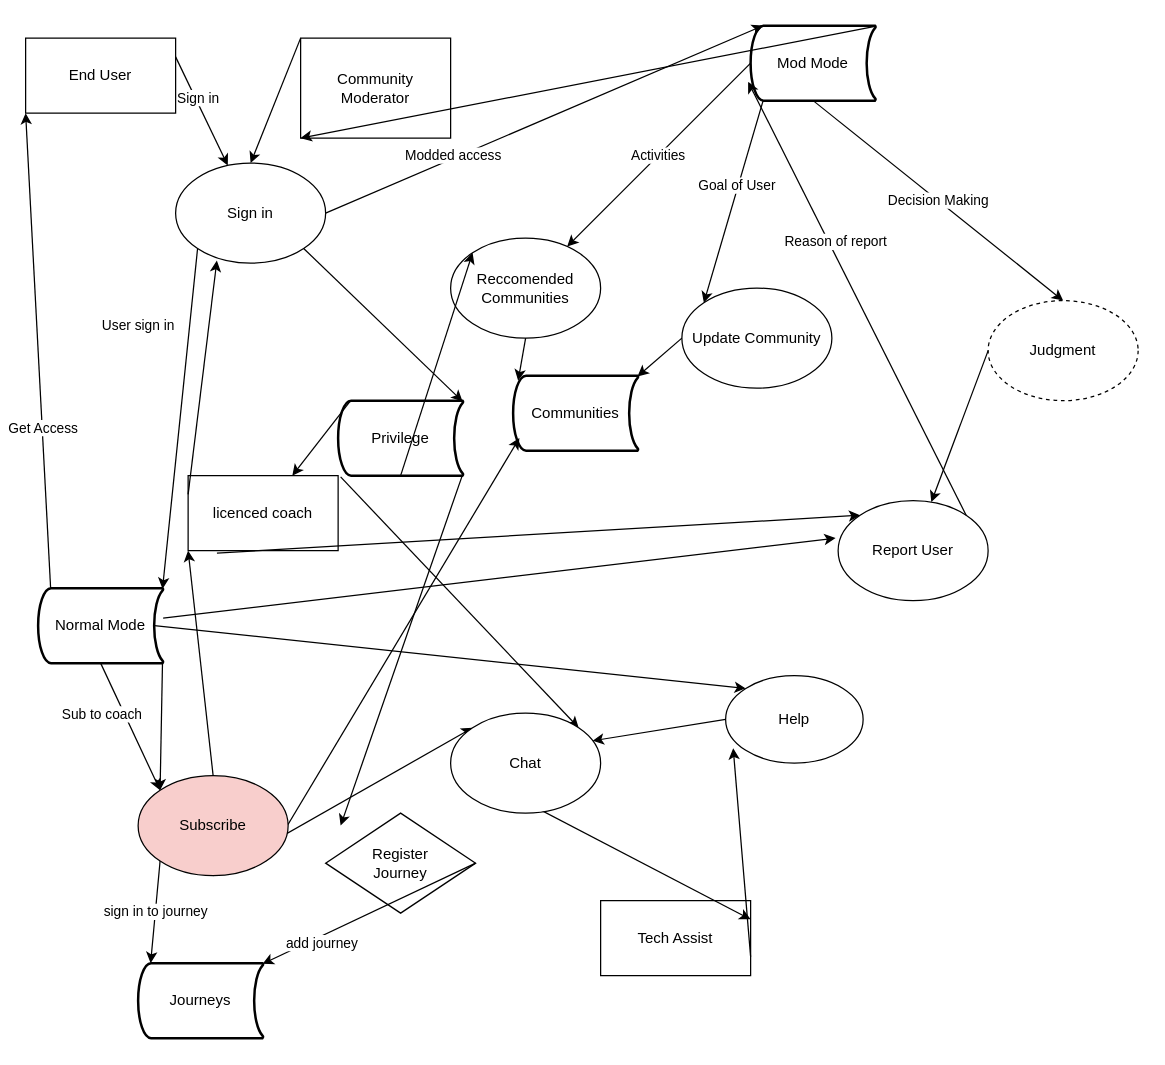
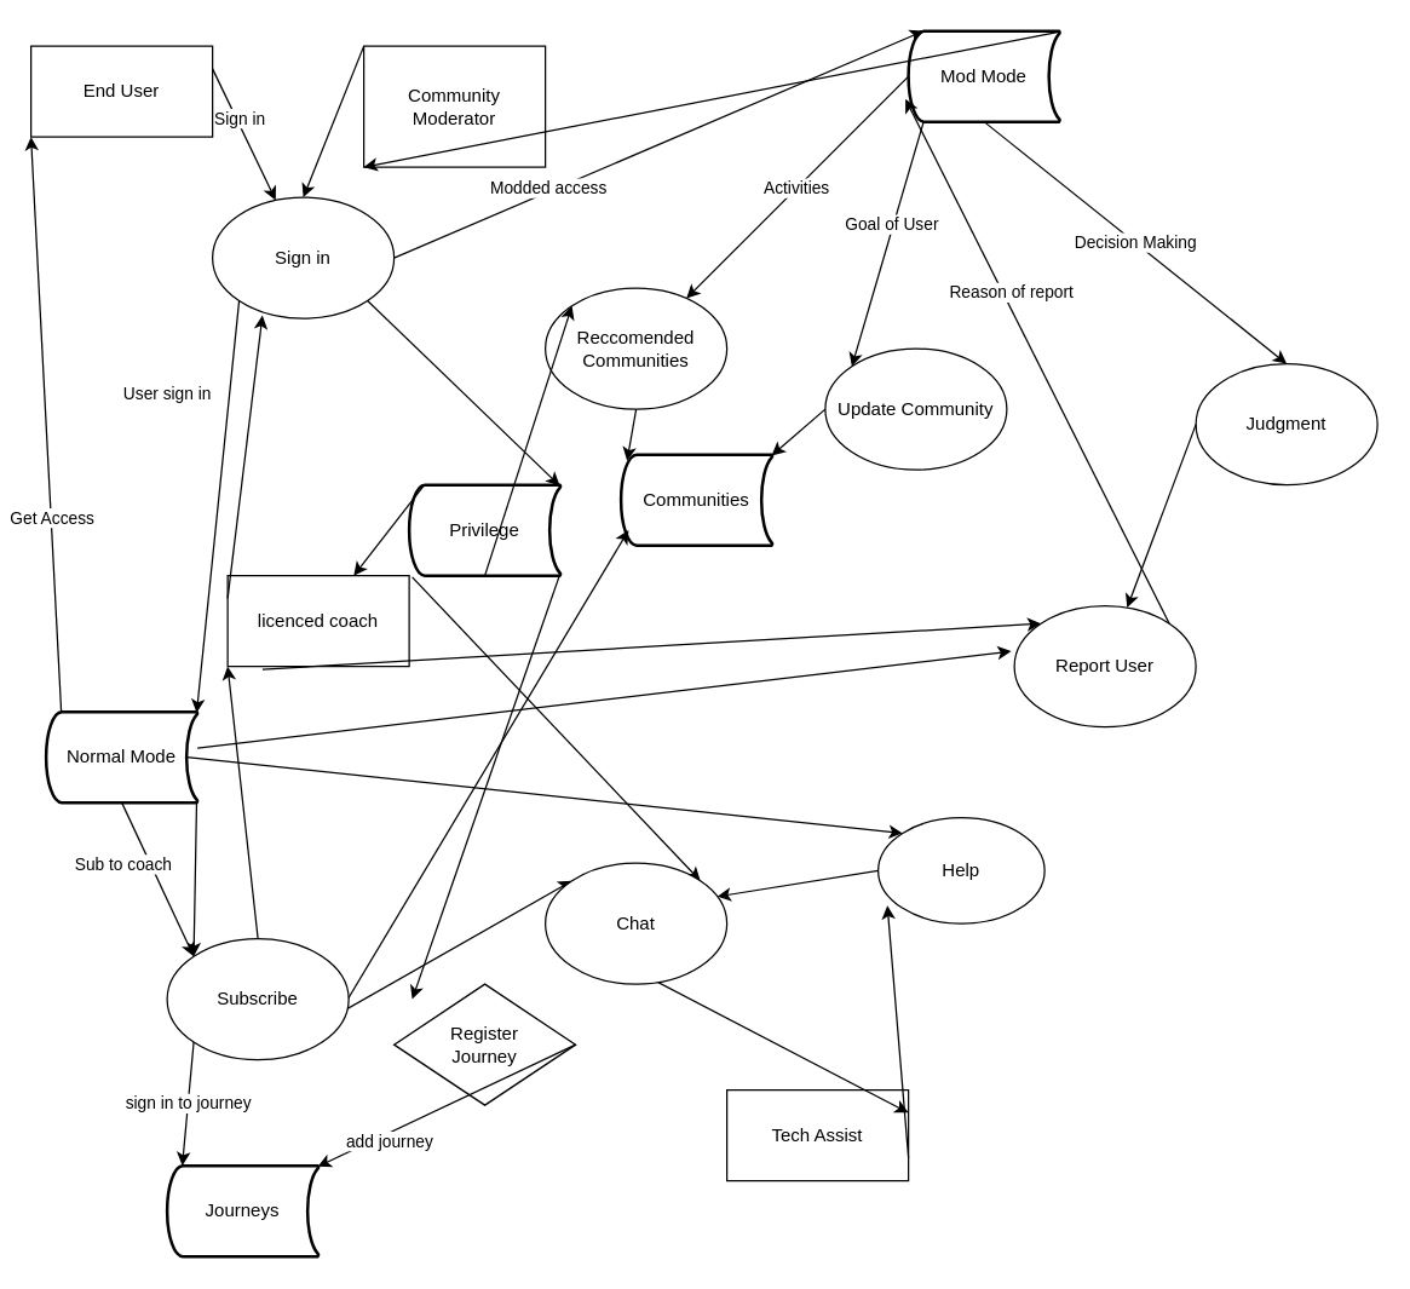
  <mxCell id="0" />
  <mxCell id="1" parent="0" />
  <mxCell id="2" value="Community Moderator" style="rounded=0;whiteSpace=wrap;html=1;" parent="1" vertex="1"><mxGeometry x="240" y="30" width="120" height="80" as="geometry" /></mxCell>
  <mxCell id="3" value="licenced coach" style="rounded=0;whiteSpace=wrap;html=1;" parent="1" vertex="1"><mxGeometry x="150" y="380" width="120" height="60" as="geometry" /></mxCell>
  <mxCell id="4" value="Tech Assist" style="rounded=0;whiteSpace=wrap;html=1;" parent="1" vertex="1"><mxGeometry x="480" y="720" width="120" height="60" as="geometry" /></mxCell>
  <mxCell id="5" value="Normal Mode" style="strokeWidth=2;html=1;shape=mxgraph.flowchart.stored_data;whiteSpace=wrap;" parent="1" vertex="1"><mxGeometry x="30" y="470" width="100" height="60" as="geometry" /></mxCell>
  <mxCell id="6" value="Privilege" style="strokeWidth=2;html=1;shape=mxgraph.flowchart.stored_data;whiteSpace=wrap;" parent="1" vertex="1"><mxGeometry x="270" y="320" width="100" height="60" as="geometry" /></mxCell>
  <mxCell id="7" value="Register&lt;br&gt;Journey" style="rhombus;whiteSpace=wrap;html=1;" parent="1" vertex="1"><mxGeometry x="260" y="650" width="120" height="80" as="geometry" /></mxCell>
  <mxCell id="8" value="Sign in" style="ellipse;whiteSpace=wrap;html=1;" parent="1" vertex="1"><mxGeometry x="140" y="130" width="120" height="80" as="geometry" /></mxCell>
  <mxCell id="9" value="Report User&lt;span style=&quot;color: rgba(0 , 0 , 0 , 0) ; font-family: monospace ; font-size: 0px&quot;&gt;%3CmxGraphModel%3E%3Croot%3E%3CmxCell%20id%3D%220%22%2F%3E%3CmxCell%20id%3D%221%22%20parent%3D%220%22%2F%3E%3CmxCell%20id%3D%222%22%20value%3D%22Chat%22%20style%3D%22ellipse%3BwhiteSpace%3Dwrap%3Bhtml%3D1%3B%22%20vertex%3D%221%22%20parent%3D%221%22%3E%3CmxGeometry%20x%3D%22580%22%20y%3D%22230%22%20width%3D%22120%22%20height%3D%2280%22%20as%3D%22geometry%22%2F%3E%3C%2FmxCell%3E%3C%2Froot%3E%3C%2FmxGraphModel%3E&lt;/span&gt;" style="ellipse;whiteSpace=wrap;html=1;" parent="1" vertex="1"><mxGeometry x="670" y="400" width="120" height="80" as="geometry" /></mxCell>
  <mxCell id="10" value="Help" style="ellipse;whiteSpace=wrap;html=1;" parent="1" vertex="1"><mxGeometry x="580" y="540" width="110" height="70" as="geometry" /></mxCell>
  <mxCell id="11" value="Mod Mode" style="strokeWidth=2;html=1;shape=mxgraph.flowchart.stored_data;whiteSpace=wrap;" parent="1" vertex="1"><mxGeometry x="600" y="20" width="100" height="60" as="geometry" /></mxCell>
  <mxCell id="12" value="Reccomended Communities" style="ellipse;whiteSpace=wrap;html=1;" parent="1" vertex="1"><mxGeometry x="360" y="190" width="120" height="80" as="geometry" /></mxCell>
  <mxCell id="13" value="" style="endArrow=classic;html=1;exitX=1;exitY=0.25;exitDx=0;exitDy=0;" parent="1" source="18" target="8" edge="1"><mxGeometry width="50" height="50" relative="1" as="geometry"><mxPoint x="150" y="410" as="sourcePoint" /><mxPoint x="200" y="805" as="targetPoint" /></mxGeometry></mxCell>
  <mxCell id="14" value="Sign in" style="edgeLabel;html=1;align=center;verticalAlign=middle;resizable=0;points=[];" vertex="1" connectable="0" parent="13"><mxGeometry x="-0.249" y="1" relative="1" as="geometry"><mxPoint x="1" as="offset" /></mxGeometry></mxCell>
  <mxCell id="15" value="" style="endArrow=classic;html=1;entryX=0;entryY=1;entryDx=0;entryDy=0;exitX=0.1;exitY=0;exitDx=0;exitDy=0;exitPerimeter=0;" parent="1" source="5" target="18" edge="1"><mxGeometry width="50" height="50" relative="1" as="geometry"><mxPoint x="490" y="1000" as="sourcePoint" /><mxPoint x="540" y="950" as="targetPoint" /></mxGeometry></mxCell>
  <mxCell id="16" value="Get Access" style="edgeLabel;html=1;align=center;verticalAlign=middle;resizable=0;points=[];" vertex="1" connectable="0" parent="15"><mxGeometry x="-0.321" relative="1" as="geometry"><mxPoint as="offset" /></mxGeometry></mxCell>
- <mxCell id="17" value="Judgment&lt;br&gt;" style="ellipse;whiteSpace=wrap;html=1;dashed=1;" parent="1" vertex="1"><mxGeometry x="790" y="240" width="120" height="80" as="geometry" /></mxCell>
+ <mxCell id="17" value="Judgment&lt;br&gt;" style="ellipse;whiteSpace=wrap;html=1;" parent="1" vertex="1"><mxGeometry x="790" y="240" width="120" height="80" as="geometry" /></mxCell>
  <mxCell id="18" value="End User" style="rounded=0;whiteSpace=wrap;html=1;" parent="1" vertex="1"><mxGeometry x="20" y="30" width="120" height="60" as="geometry" /></mxCell>
  <mxCell id="19" value="" style="endArrow=classic;html=1;entryX=0.275;entryY=0.975;entryDx=0;entryDy=0;exitX=0;exitY=0.25;exitDx=0;exitDy=0;entryPerimeter=0;" parent="1" source="3" target="8" edge="1"><mxGeometry width="50" height="50" relative="1" as="geometry"><mxPoint x="450" y="640" as="sourcePoint" /><mxPoint x="500" y="590" as="targetPoint" /></mxGeometry></mxCell>
  <mxCell id="20" value="" style="endArrow=classic;html=1;entryX=0.5;entryY=0;entryDx=0;entryDy=0;exitX=0;exitY=0;exitDx=0;exitDy=0;" parent="1" source="2" target="8" edge="1"><mxGeometry width="50" height="50" relative="1" as="geometry"><mxPoint x="460" y="580" as="sourcePoint" /><mxPoint x="510" y="530" as="targetPoint" /></mxGeometry></mxCell>
  <mxCell id="21" value="" style="endArrow=classic;html=1;exitX=0;exitY=1;exitDx=0;exitDy=0;entryX=0.995;entryY=0.01;entryDx=0;entryDy=0;entryPerimeter=0;" parent="1" source="8" target="5" edge="1"><mxGeometry width="50" height="50" relative="1" as="geometry"><mxPoint x="460" y="580" as="sourcePoint" /><mxPoint x="510" y="530" as="targetPoint" /></mxGeometry></mxCell>
  <mxCell id="22" value="User sign in&lt;br&gt;" style="edgeLabel;html=1;align=center;verticalAlign=middle;resizable=0;points=[];" vertex="1" connectable="0" parent="21"><mxGeometry x="-0.457" y="-2" relative="1" as="geometry"><mxPoint x="-38" y="-11.69" as="offset" /></mxGeometry></mxCell>
  <mxCell id="23" value="" style="endArrow=classic;html=1;entryX=0.995;entryY=0.01;entryDx=0;entryDy=0;entryPerimeter=0;exitX=1;exitY=1;exitDx=0;exitDy=0;" parent="1" source="8" target="6" edge="1"><mxGeometry width="50" height="50" relative="1" as="geometry"><mxPoint x="450" y="780" as="sourcePoint" /><mxPoint x="510" y="530" as="targetPoint" /></mxGeometry></mxCell>
  <mxCell id="24" value="" style="endArrow=classic;html=1;exitX=0.1;exitY=0;exitDx=0;exitDy=0;exitPerimeter=0;" parent="1" source="6" target="3" edge="1"><mxGeometry width="50" height="50" relative="1" as="geometry"><mxPoint x="530" y="600" as="sourcePoint" /><mxPoint x="540" y="700" as="targetPoint" /></mxGeometry></mxCell>
  <mxCell id="25" value="" style="endArrow=classic;html=1;entryX=0.1;entryY=0;entryDx=0;entryDy=0;entryPerimeter=0;exitX=1;exitY=0.5;exitDx=0;exitDy=0;" parent="1" source="8" target="11" edge="1"><mxGeometry width="50" height="50" relative="1" as="geometry"><mxPoint x="460" y="580" as="sourcePoint" /><mxPoint x="510" y="530" as="targetPoint" /></mxGeometry></mxCell>
  <mxCell id="26" value="Modded access" style="edgeLabel;html=1;align=center;verticalAlign=middle;resizable=0;points=[];" vertex="1" connectable="0" parent="25"><mxGeometry x="-0.414" y="3" relative="1" as="geometry"><mxPoint as="offset" /></mxGeometry></mxCell>
  <mxCell id="27" value="" style="endArrow=classic;html=1;entryX=0;entryY=1;entryDx=0;entryDy=0;exitX=0.995;exitY=0.01;exitDx=0;exitDy=0;exitPerimeter=0;" parent="1" source="11" target="2" edge="1"><mxGeometry width="50" height="50" relative="1" as="geometry"><mxPoint x="460" y="580" as="sourcePoint" /><mxPoint x="510" y="530" as="targetPoint" /></mxGeometry></mxCell>
  <mxCell id="28" value="" style="endArrow=classic;html=1;exitX=0.995;exitY=0.99;exitDx=0;exitDy=0;exitPerimeter=0;entryX=0;entryY=0;entryDx=0;entryDy=0;" parent="1" source="5" target="55" edge="1"><mxGeometry width="50" height="50" relative="1" as="geometry"><mxPoint x="180" y="830" as="sourcePoint" /><mxPoint x="250" y="830" as="targetPoint" /></mxGeometry></mxCell>
  <mxCell id="29" value="" style="endArrow=classic;html=1;exitX=0.5;exitY=0;exitDx=0;exitDy=0;entryX=0;entryY=1;entryDx=0;entryDy=0;" parent="1" source="55" target="3" edge="1"><mxGeometry width="50" height="50" relative="1" as="geometry"><mxPoint x="220" y="760" as="sourcePoint" /><mxPoint x="290" y="730" as="targetPoint" /></mxGeometry></mxCell>
  <mxCell id="30" value="" style="endArrow=classic;html=1;exitX=0.5;exitY=1;exitDx=0;exitDy=0;exitPerimeter=0;entryX=0;entryY=0;entryDx=0;entryDy=0;" parent="1" source="6" target="12" edge="1"><mxGeometry width="50" height="50" relative="1" as="geometry"><mxPoint x="440" y="810" as="sourcePoint" /><mxPoint x="490" y="760" as="targetPoint" /></mxGeometry></mxCell>
  <mxCell id="31" value="" style="endArrow=classic;html=1;entryX=0.1;entryY=0.125;entryDx=0;entryDy=0;entryPerimeter=0;exitX=0.995;exitY=0.99;exitDx=0;exitDy=0;exitPerimeter=0;" parent="1" source="6" target="7" edge="1"><mxGeometry width="50" height="50" relative="1" as="geometry"><mxPoint x="240" y="780" as="sourcePoint" /><mxPoint x="290" y="730" as="targetPoint" /></mxGeometry></mxCell>
  <mxCell id="32" value="" style="endArrow=classic;html=1;exitX=0.5;exitY=1;exitDx=0;exitDy=0;exitPerimeter=0;entryX=0;entryY=0;entryDx=0;entryDy=0;" parent="1" source="55" target="58" edge="1"><mxGeometry width="50" height="50" relative="1" as="geometry"><mxPoint x="240" y="780" as="sourcePoint" /><mxPoint x="290" y="730" as="targetPoint" /></mxGeometry></mxCell>
  <mxCell id="33" value="" style="endArrow=classic;html=1;exitX=0.02;exitY=1.017;exitDx=0;exitDy=0;exitPerimeter=0;entryX=1;entryY=0;entryDx=0;entryDy=0;" parent="1" source="6" target="58" edge="1"><mxGeometry width="50" height="50" relative="1" as="geometry"><mxPoint x="240" y="780" as="sourcePoint" /><mxPoint x="290" y="730" as="targetPoint" /></mxGeometry></mxCell>
  <mxCell id="34" value="" style="endArrow=classic;html=1;exitX=0.93;exitY=0.5;exitDx=0;exitDy=0;exitPerimeter=0;entryX=0;entryY=0;entryDx=0;entryDy=0;" parent="1" source="5" target="10" edge="1"><mxGeometry width="50" height="50" relative="1" as="geometry"><mxPoint x="240" y="880" as="sourcePoint" /><mxPoint x="290" y="830" as="targetPoint" /></mxGeometry></mxCell>
  <mxCell id="35" value="" style="endArrow=classic;html=1;exitX=0;exitY=0.5;exitDx=0;exitDy=0;entryX=1;entryY=0.25;entryDx=0;entryDy=0;" parent="1" source="58" target="4" edge="1"><mxGeometry width="50" height="50" relative="1" as="geometry"><mxPoint x="240" y="880" as="sourcePoint" /><mxPoint x="290" y="830" as="targetPoint" /></mxGeometry></mxCell>
  <mxCell id="36" value="" style="endArrow=classic;html=1;exitX=1;exitY=0.75;exitDx=0;exitDy=0;entryX=0.055;entryY=0.829;entryDx=0;entryDy=0;entryPerimeter=0;" parent="1" source="4" target="10" edge="1"><mxGeometry width="50" height="50" relative="1" as="geometry"><mxPoint x="190" y="1050" as="sourcePoint" /><mxPoint x="240" y="1000" as="targetPoint" /></mxGeometry></mxCell>
  <mxCell id="37" value="" style="endArrow=classic;html=1;entryX=-0.017;entryY=0.375;entryDx=0;entryDy=0;entryPerimeter=0;" parent="1" source="5" target="9" edge="1"><mxGeometry width="50" height="50" relative="1" as="geometry"><mxPoint x="240" y="680" as="sourcePoint" /><mxPoint x="290" y="630" as="targetPoint" /></mxGeometry></mxCell>
  <mxCell id="38" value="" style="endArrow=classic;html=1;entryX=0;entryY=0;entryDx=0;entryDy=0;exitX=0.192;exitY=1.033;exitDx=0;exitDy=0;exitPerimeter=0;" parent="1" source="3" target="9" edge="1"><mxGeometry width="50" height="50" relative="1" as="geometry"><mxPoint x="240" y="680" as="sourcePoint" /><mxPoint x="290" y="630" as="targetPoint" /></mxGeometry></mxCell>
  <mxCell id="39" value="" style="endArrow=classic;html=1;exitX=1;exitY=0;exitDx=0;exitDy=0;entryX=-0.02;entryY=0.75;entryDx=0;entryDy=0;entryPerimeter=0;" parent="1" source="9" target="11" edge="1"><mxGeometry width="50" height="50" relative="1" as="geometry"><mxPoint x="480" y="830" as="sourcePoint" /><mxPoint x="553" y="885" as="targetPoint" /></mxGeometry></mxCell>
  <mxCell id="40" value="Reason of report" style="edgeLabel;html=1;align=center;verticalAlign=middle;resizable=0;points=[];" vertex="1" connectable="0" parent="39"><mxGeometry x="0.256" y="-5" relative="1" as="geometry"><mxPoint y="1" as="offset" /></mxGeometry></mxCell>
  <mxCell id="41" value="Activities" style="endArrow=classic;html=1;exitX=0;exitY=0.5;exitDx=0;exitDy=0;exitPerimeter=0;" parent="1" source="11" target="12" edge="1"><mxGeometry width="50" height="50" relative="1" as="geometry"><mxPoint x="550" y="760" as="sourcePoint" /><mxPoint x="600" as="targetPoint" y="710" /></mxGeometry></mxCell>
  <mxCell id="42" value="Update Community" style="ellipse;whiteSpace=wrap;html=1;" parent="1" vertex="1"><mxGeometry x="545" y="230" width="120" height="80" as="geometry" /></mxCell>
  <mxCell id="43" value="" style="endArrow=classic;html=1;entryX=0;entryY=0;entryDx=0;entryDy=0;exitX=0.1;exitY=1;exitDx=0;exitDy=0;exitPerimeter=0;" parent="1" source="11" target="42" edge="1"><mxGeometry width="50" height="50" relative="1" as="geometry"><mxPoint x="300" y="780" as="sourcePoint" /><mxPoint x="350" y="730" as="targetPoint" /></mxGeometry></mxCell>
  <mxCell id="44" value="Goal of User" style="edgeLabel;html=1;align=center;verticalAlign=middle;resizable=0;points=[];" vertex="1" connectable="0" parent="43"><mxGeometry x="-0.152" y="-2" relative="1" as="geometry"><mxPoint as="offset" /></mxGeometry></mxCell>
  <mxCell id="45" value="Decision Making" style="endArrow=classic;html=1;exitX=0.5;exitY=1;exitDx=0;exitDy=0;exitPerimeter=0;entryX=0.5;entryY=0;entryDx=0;entryDy=0;" parent="1" source="11" target="17" edge="1"><mxGeometry width="50" height="50" relative="1" as="geometry"><mxPoint x="630" y="950" as="sourcePoint" /><mxPoint x="680" y="900" as="targetPoint" /></mxGeometry></mxCell>
  <mxCell id="46" value="Communities" style="strokeWidth=2;html=1;shape=mxgraph.flowchart.stored_data;whiteSpace=wrap;" parent="1" vertex="1"><mxGeometry x="410" y="300" width="100" height="60" as="geometry" /></mxCell>
  <mxCell id="47" value="" style="endArrow=classic;html=1;exitX=1;exitY=1;exitDx=0;exitDy=0;entryX=0.05;entryY=0.833;entryDx=0;entryDy=0;entryPerimeter=0;" parent="1" source="55" target="46" edge="1"><mxGeometry width="50" height="50" relative="1" as="geometry"><mxPoint x="300" y="780" as="sourcePoint" /><mxPoint x="350" y="730" as="targetPoint" /></mxGeometry></mxCell>
  <mxCell id="48" value="" style="endArrow=classic;html=1;entryX=0.04;entryY=0.067;entryDx=0;entryDy=0;entryPerimeter=0;exitX=0.5;exitY=1;exitDx=0;exitDy=0;" parent="1" source="12" target="46" edge="1"><mxGeometry width="50" height="50" relative="1" as="geometry"><mxPoint x="300" y="780" as="sourcePoint" /><mxPoint x="350" y="730" as="targetPoint" /></mxGeometry></mxCell>
  <mxCell id="49" value="" style="endArrow=classic;html=1;exitX=1;exitY=0.5;exitDx=0;exitDy=0;entryX=0.995;entryY=0.01;entryDx=0;entryDy=0;entryPerimeter=0;" parent="1" source="7" target="51" edge="1"><mxGeometry width="50" height="50" relative="1" as="geometry"><mxPoint x="300" y="780" as="sourcePoint" /><mxPoint x="250" y="900" as="targetPoint" /></mxGeometry></mxCell>
  <mxCell id="50" value="add journey&lt;br&gt;" style="edgeLabel;html=1;align=center;verticalAlign=middle;resizable=0;points=[];" vertex="1" connectable="0" parent="49"><mxGeometry x="0.479" y="5" relative="1" as="geometry"><mxPoint as="offset" /></mxGeometry></mxCell>
  <mxCell id="51" value="Journeys" style="strokeWidth=2;html=1;shape=mxgraph.flowchart.stored_data;whiteSpace=wrap;" parent="1" vertex="1"><mxGeometry x="110" y="770" width="100" height="60" as="geometry" /></mxCell>
  <mxCell id="52" value="sign in to journey" style="endArrow=classic;html=1;exitX=0;exitY=1;exitDx=0;exitDy=0;entryX=0.1;entryY=0;entryDx=0;entryDy=0;entryPerimeter=0;" parent="1" source="55" target="51" edge="1"><mxGeometry width="50" height="50" relative="1" as="geometry"><mxPoint x="300" y="880" as="sourcePoint" /><mxPoint x="350" y="830" as="targetPoint" /><Array as="points" /></mxGeometry></mxCell>
  <mxCell id="53" value="" style="endArrow=classic;html=1;entryX=0.995;entryY=0.01;entryDx=0;entryDy=0;entryPerimeter=0;exitX=0;exitY=0.5;exitDx=0;exitDy=0;" parent="1" source="42" target="46" edge="1"><mxGeometry width="50" height="50" relative="1" as="geometry"><mxPoint x="300" y="780" as="sourcePoint" /><mxPoint x="350" y="730" as="targetPoint" /></mxGeometry></mxCell>
  <mxCell id="54" value="" style="endArrow=classic;html=1;exitX=0;exitY=0.5;exitDx=0;exitDy=0;" parent="1" source="17" target="9" edge="1"><mxGeometry width="50" height="50" relative="1" as="geometry"><mxPoint x="650" y="890" as="sourcePoint" /><mxPoint x="350" y="730" as="targetPoint" /><Array as="points" /></mxGeometry></mxCell>
- <mxCell id="55" value="Subscribe" style="ellipse;whiteSpace=wrap;html=1;fillColor=#f8cecc;" parent="1" vertex="1"><mxGeometry x="110" y="620" width="120" height="80" as="geometry" /></mxCell>
+ <mxCell id="55" value="Subscribe" style="ellipse;whiteSpace=wrap;html=1;" parent="1" vertex="1"><mxGeometry x="110" y="620" width="120" height="80" as="geometry" /></mxCell>
  <mxCell id="56" value="" style="endArrow=classic;html=1;exitX=0.5;exitY=1;exitDx=0;exitDy=0;exitPerimeter=0;entryX=0;entryY=0;entryDx=0;entryDy=0;" parent="1" source="5" target="55" edge="1"><mxGeometry width="50" height="50" relative="1" as="geometry"><mxPoint x="900" y="470" as="sourcePoint" /><mxPoint x="27.574" y="771.716" as="targetPoint" /></mxGeometry></mxCell>
  <mxCell id="57" value="Sub to coach&lt;br&gt;" style="edgeLabel;html=1;align=center;verticalAlign=middle;resizable=0;points=[];" vertex="1" connectable="0" parent="56"><mxGeometry x="-0.339" y="1" relative="1" as="geometry"><mxPoint x="-16.58" y="6.91" as="offset" /></mxGeometry></mxCell>
  <mxCell id="58" value="Chat" style="ellipse;whiteSpace=wrap;html=1;" parent="1" vertex="1"><mxGeometry x="360" y="570" width="120" height="80" as="geometry" /></mxCell>
  <mxCell id="59" value="" style="endArrow=classic;html=1;exitX=0;exitY=0.5;exitDx=0;exitDy=0;entryX=1;entryY=0.25;entryDx=0;entryDy=0;" parent="1" source="10" target="58" edge="1"><mxGeometry width="50" height="50" relative="1" as="geometry"><mxPoint x="425" y="765" as="sourcePoint" /><mxPoint x="600" y="875" as="targetPoint" /></mxGeometry></mxCell>
